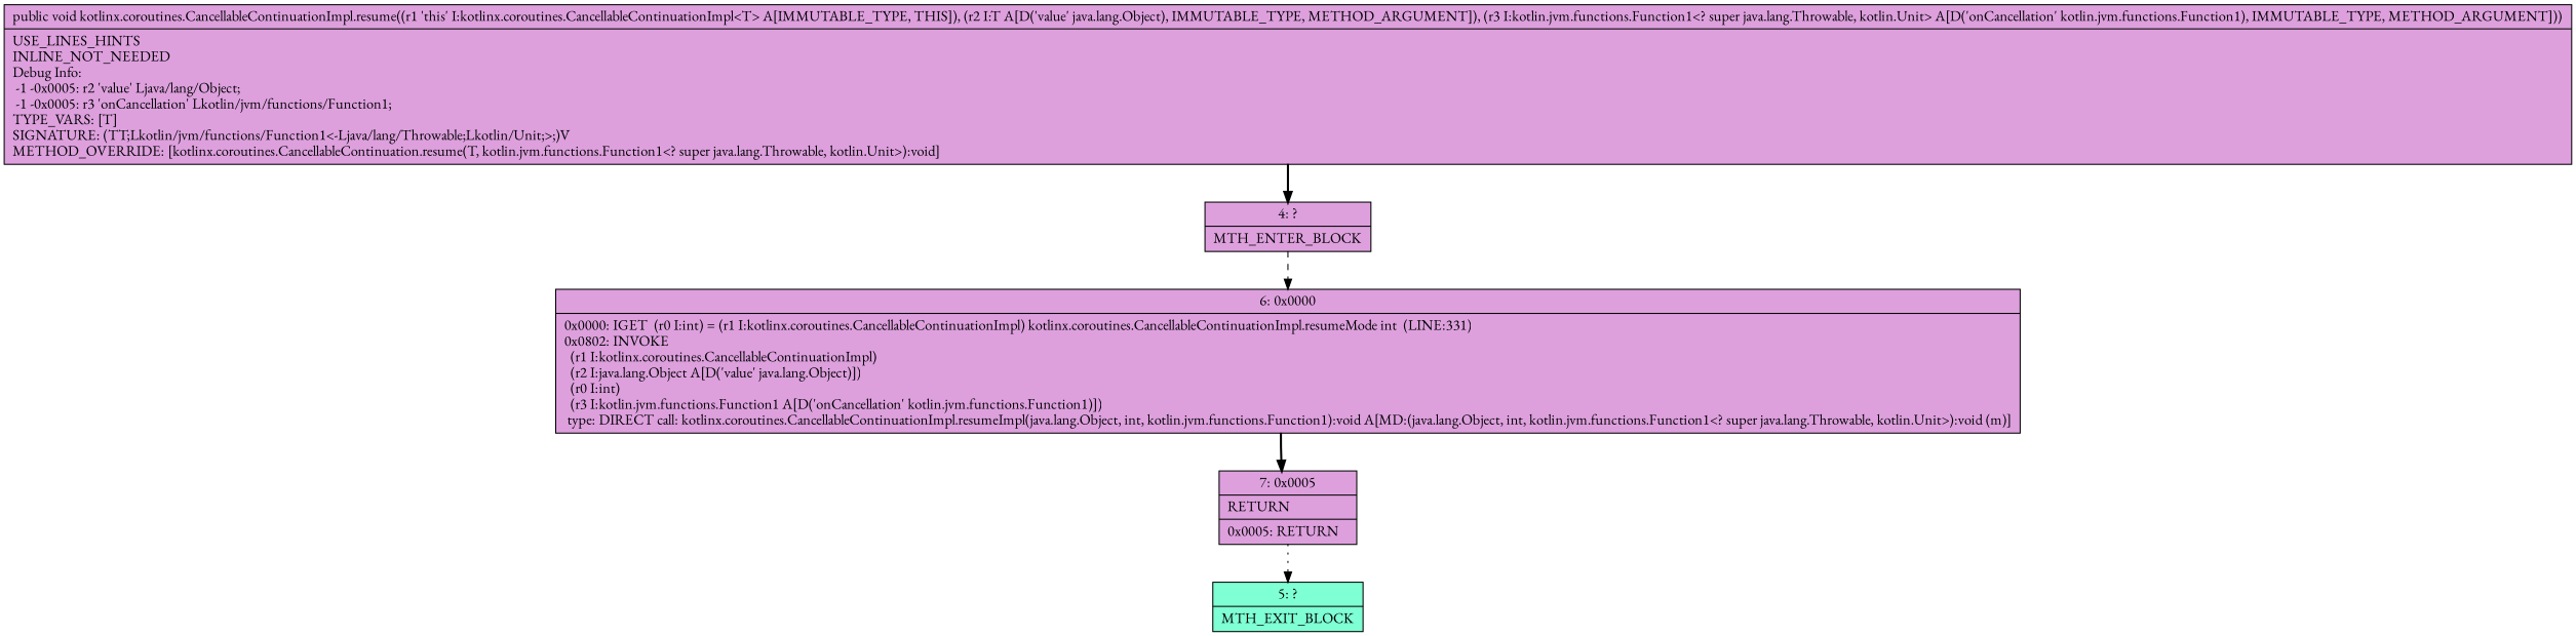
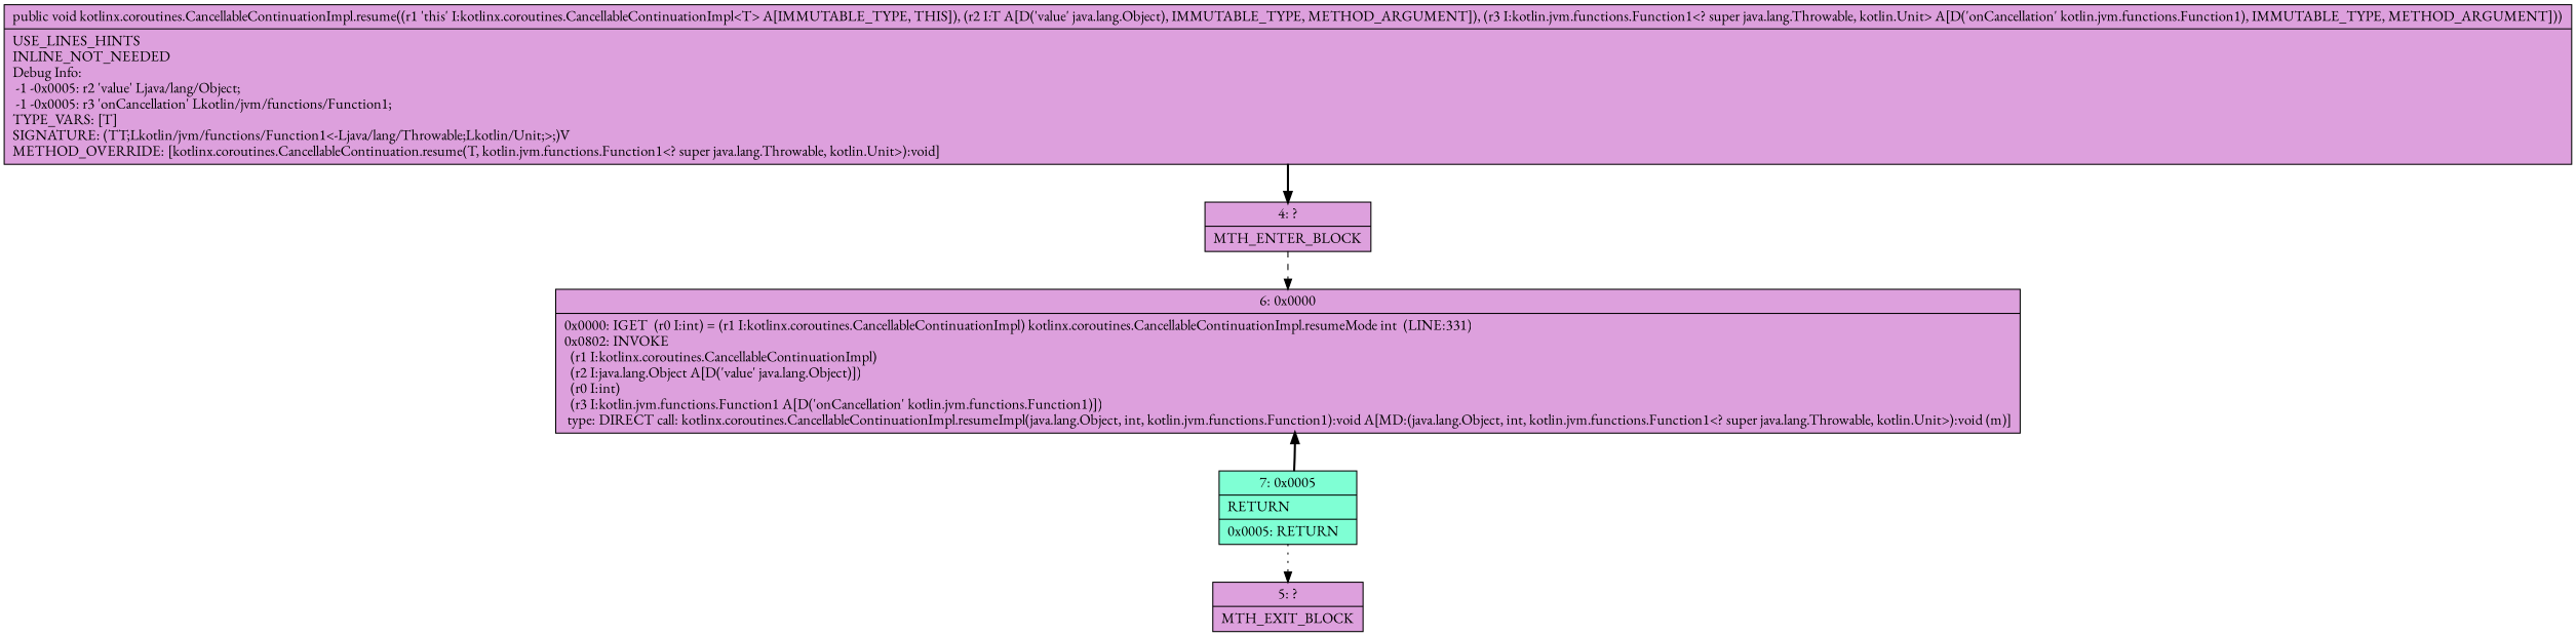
  digraph {
    fontname="EB Garamond"
    node [fillcolor=plum fontname="EB Garamond" shape=record style=filled]
    edge [fontname="EB Garamond" style=bold]
    n1 [label="{4\:\ ?|MTH_ENTER_BLOCK\l}"]
    n2 [label="{6\:\ 0x0000|0x0000: IGET  (r0 I:int) = (r1 I:kotlinx.coroutines.CancellableContinuationImpl) kotlinx.coroutines.CancellableContinuationImpl.resumeMode int  (LINE:331)\l0x0802: INVOKE  \l  (r1 I:kotlinx.coroutines.CancellableContinuationImpl)\l  (r2 I:java.lang.Object A[D('value' java.lang.Object)])\l  (r0 I:int)\l  (r3 I:kotlin.jvm.functions.Function1 A[D('onCancellation' kotlin.jvm.functions.Function1)])\l type: DIRECT call: kotlinx.coroutines.CancellableContinuationImpl.resumeImpl(java.lang.Object, int, kotlin.jvm.functions.Function1):void A[MD:(java.lang.Object, int, kotlin.jvm.functions.Function1\<? super java.lang.Throwable, kotlin.Unit\>):void (m)]\l}"]
-   n3 [label="{7\:\ 0x0005|RETURN\l|0x0005: RETURN   \l}"]
-   n4 [fillcolor=aquamarine label="{5\:\ ?|MTH_EXIT_BLOCK\l}"]
+   n3 [fillcolor=aquamarine label="{7\:\ 0x0005|RETURN\l|0x0005: RETURN   \l}"]
+   n4 [label="{5\:\ ?|MTH_EXIT_BLOCK\l}"]
    n5 [label="{public void kotlinx.coroutines.CancellableContinuationImpl.resume((r1 'this' I:kotlinx.coroutines.CancellableContinuationImpl\<T\> A[IMMUTABLE_TYPE, THIS]), (r2 I:T A[D('value' java.lang.Object), IMMUTABLE_TYPE, METHOD_ARGUMENT]), (r3 I:kotlin.jvm.functions.Function1\<? super java.lang.Throwable, kotlin.Unit\> A[D('onCancellation' kotlin.jvm.functions.Function1), IMMUTABLE_TYPE, METHOD_ARGUMENT]))  | USE_LINES_HINTS\lINLINE_NOT_NEEDED\lDebug Info:\l  \-1 \-0x0005: r2 'value' Ljava\/lang\/Object;\l  \-1 \-0x0005: r3 'onCancellation' Lkotlin\/jvm\/functions\/Function1;\lTYPE_VARS: [T]\lSIGNATURE: (TT;Lkotlin\/jvm\/functions\/Function1\<\-Ljava\/lang\/Throwable;Lkotlin\/Unit;\>;)V\lMETHOD_OVERRIDE: [kotlinx.coroutines.CancellableContinuation.resume(T, kotlin.jvm.functions.Function1\<? super java.lang.Throwable, kotlin.Unit\>):void]\l}"]
    n1 -> n2 [style=dashed]
-   n2 -> n3
+   n3 -> n2
    n3 -> n4 [style=dotted]
    n5 -> n1
  }
